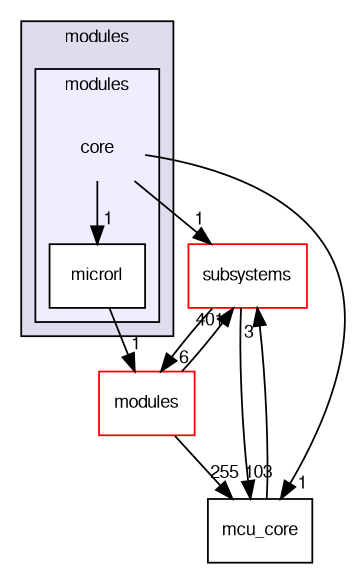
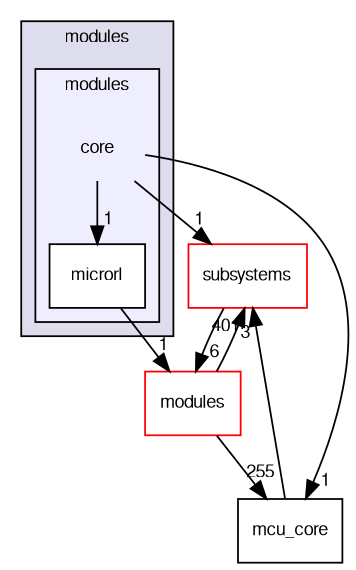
  digraph {
    compound=true
    node [fontname=FreeSans fontsize=10 shape=box fillcolor=white style=filled]
    edge [headlabel=1 labeldistance=1.5 labelfontname=FreeSans labelfontsize=10]
    n1 [label=core shape=plaintext fillcolor="" style=""]
    n2 [color=black label=microrl]
    n3 [color=red label=subsystems]
    n4 [label=mcu_core fillcolor="" style=""]
    n5 [color=red label=modules]
    subgraph cluster_1 {
      bgcolor="#ddddee"
      fontname=FreeSans
      fontsize=10
      label=modules
      pencolor=black
      subgraph cluster_2 {
        bgcolor="#eeeeff"
        fontname=FreeSans
        fontsize=10
        label=modules
        pencolor=black
        n1
        n2
      }
    }
    n1 -> n2
    n1 -> n3
    n1 -> n4
    n2 -> n5
-   n3 -> n4 [headlabel=103]
    n3 -> n5 [headlabel=6]
    n4 -> n3 [headlabel=3]
    n5 -> n3 [headlabel=401]
    n5 -> n4 [headlabel=255]
  }
